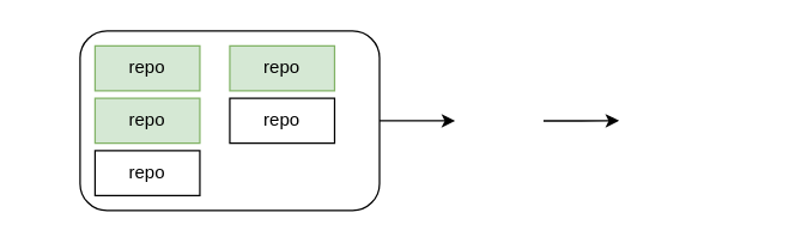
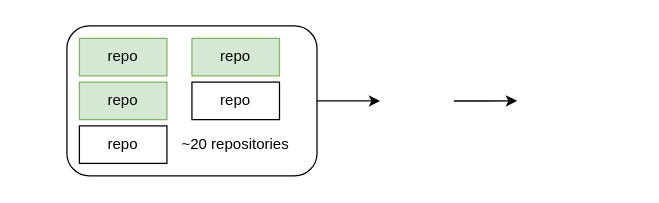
  <mxCell id="0" />
  <mxCell id="1" parent="0" />
  <mxCell id="2" value="" style="edgeStyle=orthogonalEdgeStyle;rounded=0;orthogonalLoop=1;jettySize=auto;html=1;" edge="1" parent="1" source="3" target="12"><mxGeometry relative="1" as="geometry" /></mxCell>
  <mxCell id="3" value="" style="rounded=1;whiteSpace=wrap;html=1;" vertex="1" parent="1"><mxGeometry x="53" y="20" width="200" height="120" as="geometry" /></mxCell>
  <mxCell id="4" value="" style="shape=image;verticalLabelPosition=bottom;labelBackgroundColor=default;verticalAlign=top;aspect=fixed;imageAspect=0;image=https://git-scm.com/images/logos/downloads/Git-Icon-1788C.png;" vertex="1" parent="1"><mxGeometry x="20" y="20" width="33" height="33" as="geometry" /></mxCell>
  <mxCell id="5" value="repo" style="rounded=0;whiteSpace=wrap;html=1;fillColor=#d5e8d4;strokeColor=#82b366;" vertex="1" parent="1"><mxGeometry x="63" y="30" width="70" height="30" as="geometry" /></mxCell>
  <mxCell id="6" value="repo" style="rounded=0;whiteSpace=wrap;html=1;fillColor=#d5e8d4;strokeColor=#82b366;" vertex="1" parent="1"><mxGeometry x="63" y="65" width="70" height="30" as="geometry" /></mxCell>
  <mxCell id="7" value="repo" style="rounded=0;whiteSpace=wrap;html=1;" vertex="1" parent="1"><mxGeometry x="153" y="65" width="70" height="30" as="geometry" /></mxCell>
  <mxCell id="8" value="repo" style="rounded=0;whiteSpace=wrap;html=1;fillColor=#d5e8d4;strokeColor=#82b366;" vertex="1" parent="1"><mxGeometry x="153" y="30" width="70" height="30" as="geometry" /></mxCell>
  <mxCell id="9" value="repo" style="rounded=0;whiteSpace=wrap;html=1;" vertex="1" parent="1"><mxGeometry x="63" y="100" width="70" height="30" as="geometry" /></mxCell>
+ <mxCell id="10" value="~20 repositories" style="text;html=1;align=center;verticalAlign=middle;whiteSpace=wrap;rounded=0;" vertex="1" parent="1"><mxGeometry x="138" y="100" width="100" height="30" as="geometry" /></mxCell>
  <mxCell id="11" value="" style="edgeStyle=orthogonalEdgeStyle;rounded=0;orthogonalLoop=1;jettySize=auto;html=1;" edge="1" parent="1" source="12" target="13"><mxGeometry relative="1" as="geometry" /></mxCell>
  <mxCell id="12" value="" style="shape=image;verticalLabelPosition=bottom;labelBackgroundColor=default;verticalAlign=top;aspect=fixed;imageAspect=0;image=https://upload.wikimedia.org/wikipedia/commons/thumb/e/e9/Jenkins_logo.svg/1200px-Jenkins_logo.svg.png;" vertex="1" parent="1"><mxGeometry x="303.5" y="39.26" width="59" height="81.48" as="geometry" /></mxCell>
  <mxCell id="13" value="" style="shape=image;verticalLabelPosition=bottom;labelBackgroundColor=default;verticalAlign=top;aspect=fixed;imageAspect=0;image=https://static-00.iconduck.com/assets.00/google-cloud-icon-512x412-8rnz6wkz.png;" vertex="1" parent="1"><mxGeometry x="413" y="42.98" width="92" height="74.03" as="geometry" /></mxCell>
